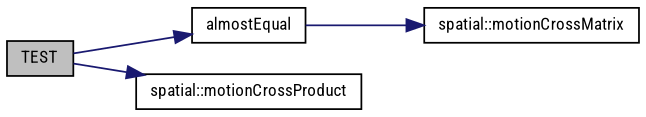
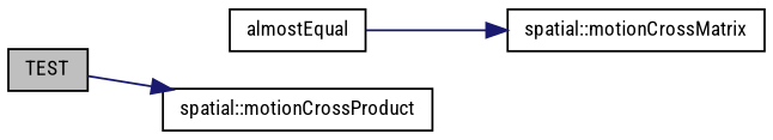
  digraph {
    fontname="Roboto Condensed"
    rankdir=LR
    node [color=black fillcolor=white fontname="Roboto Condensed" fontsize=10 shape=record style=filled]
    edge [color=midnightblue fontname="Roboto Condensed" fontsize=10 labelfontname=FreeSans labelfontsize=10 style=solid]
    n1 [fillcolor=grey75 fontcolor=black height=0.2 label=TEST width=0.4]
    n2 [height=0.2 label=almostEqual width=0.4]
    n3 [height=0.2 label="spatial::motionCrossProduct" width=0.4]
    n4 [height=0.2 label="spatial::motionCrossMatrix" width=0.4]
-   n1 -> n2
    n1 -> n3
    n2 -> n4
  }
